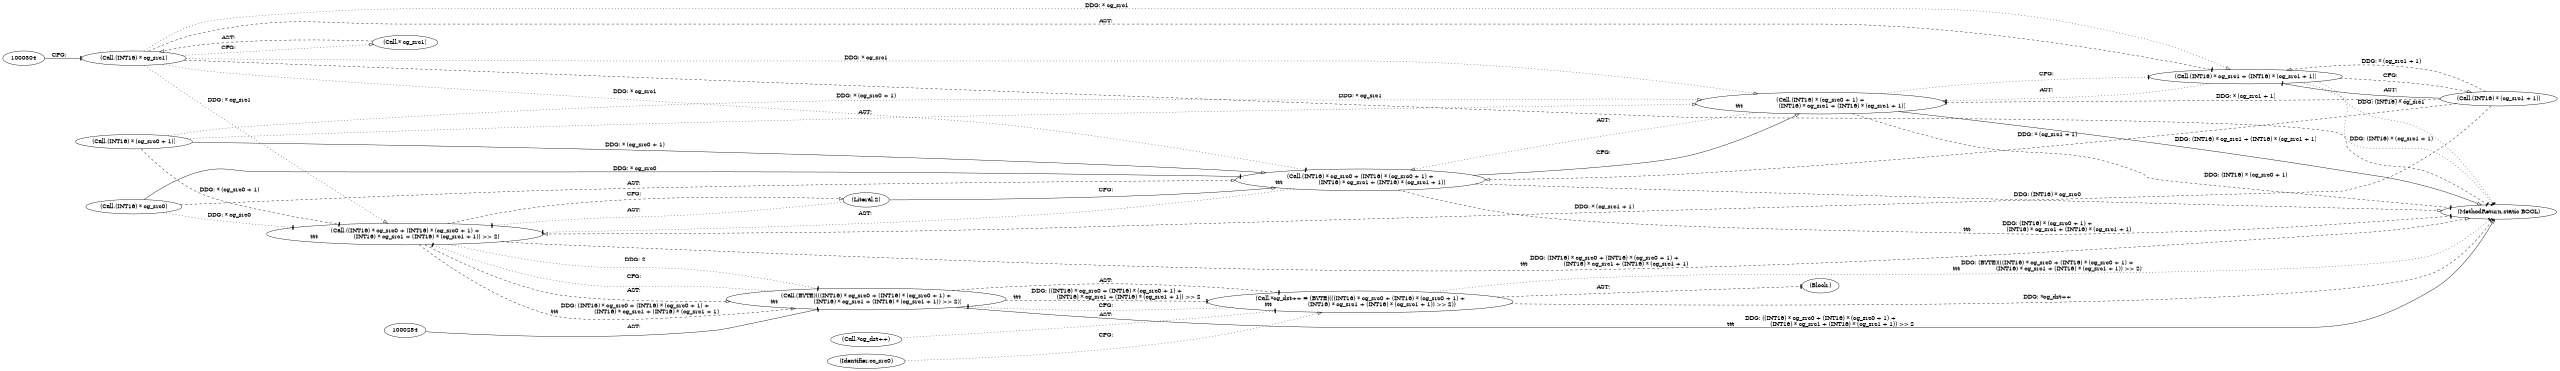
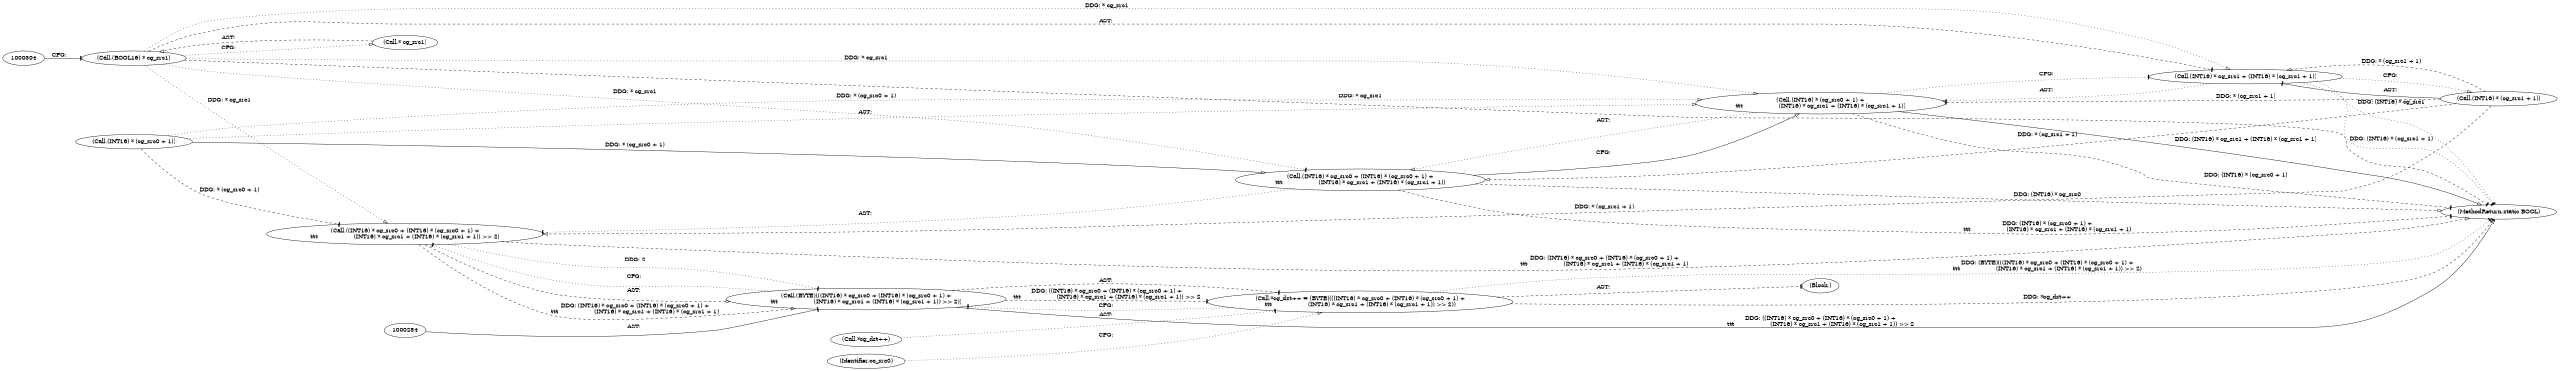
  digraph {
    rankdir=LR
    edge [arrowhead=tee style=dotted]
-   n1 [label="(Call,(INT16) * cg_src1)"]
+   n1 [label="(Call,(BOOL16) * cg_src1)"]
    n2 [label="(Call,((INT16) * cg_src0 + (INT16) * (cg_src0 + 1) +\n\t\t\t                    (INT16) * cg_src1 + (INT16) * (cg_src1 + 1)) >> 2)"]
    n3 [label="(Call,(INT16) * cg_src0 + (INT16) * (cg_src0 + 1) +\n\t\t\t                    (INT16) * cg_src1 + (INT16) * (cg_src1 + 1))"]
    n4 [label="(Call,(INT16) * (cg_src0 + 1) +\n\t\t\t                    (INT16) * cg_src1 + (INT16) * (cg_src1 + 1))"]
    n5 [label="(Call,(INT16) * cg_src1 + (INT16) * (cg_src1 + 1))"]
    n6 [label="(Call,* cg_src1)"]
    n7 [label="(MethodReturn,static BOOL)"]
    n8 [label="(Call,(BYTE)(((INT16) * cg_src0 + (INT16) * (cg_src0 + 1) +\n\t\t\t                    (INT16) * cg_src1 + (INT16) * (cg_src1 + 1)) >> 2))"]
-   n9 [label="(Literal,2)"]
    n10 [label="(Call,(INT16) * (cg_src1 + 1))"]
    n11 [label="(Call,*cg_dst++ = (BYTE)(((INT16) * cg_src0 + (INT16) * (cg_src0 + 1) +\n\t\t\t                    (INT16) * cg_src1 + (INT16) * (cg_src1 + 1)) >> 2))"]
    n12 [label="(Block,)"]
    n13 [label="(Call,*cg_dst++)"]
    n14 [label="(Identifier,co_src0)"]
    n15 [label="(Call,(INT16) * (cg_src0 + 1))"]
-   n16 [label="(Call,(INT16) * cg_src0)"]
    1000304
    1000284
    n1 -> n2 [arrowhead=onormal label="DDG: * cg_src1"]
    n1 -> n3 [label="DDG: * cg_src1"]
    n1 -> n4 [arrowhead=onormal label="DDG: * cg_src1"]
    n1 -> n5 [label="AST: " style=dashed]
    n1 -> n5 [arrowhead=onormal label="DDG: * cg_src1"]
    n1 -> n6 [arrowhead=onormal label="CFG: "]
    n1 -> n7 [label="DDG: * cg_src1" style=dashed]
    n2 -> n7 [arrowhead=onormal label="DDG: (INT16) * cg_src0 + (INT16) * (cg_src0 + 1) +\n\t\t\t                    (INT16) * cg_src1 + (INT16) * (cg_src1 + 1)" style=dashed]
    n2 -> n8 [arrowhead=onormal label="AST: " style=dashed]
    n2 -> n8 [arrowhead=onormal label="DDG: (INT16) * cg_src0 + (INT16) * (cg_src0 + 1) +\n\t\t\t                    (INT16) * cg_src1 + (INT16) * (cg_src1 + 1)" style=dashed]
    n2 -> n8 [label="DDG: 2"]
-   n2 -> n9 [arrowhead=onormal label="CFG: " style=dashed]
    n3 -> n2 [label="AST: "]
    n3 -> n4 [arrowhead=onormal label="CFG: " style=solid]
    n3 -> n7 [label="DDG: (INT16) * (cg_src0 + 1) +\n\t\t\t                    (INT16) * cg_src1 + (INT16) * (cg_src1 + 1)" style=dashed]
    n3 -> n7 [arrowhead=onormal label="DDG: (INT16) * cg_src0" style=dashed]
    n4 -> n3 [arrowhead=onormal label="AST: "]
    n4 -> n5 [label="CFG: "]
    n4 -> n7 [arrowhead=onormal label="DDG: (INT16) * cg_src1 + (INT16) * (cg_src1 + 1)" style=solid]
    n4 -> n7 [label="DDG: (INT16) * (cg_src0 + 1)" style=dashed]
    n5 -> n4 [arrowhead=onormal label="AST: "]
    n5 -> n7 [label="DDG: (INT16) * (cg_src1 + 1)"]
    n5 -> n7 [label="DDG: (INT16) * cg_src1"]
-   n5 -> n10 [arrowhead=onormal label="CFG: " style=dashed]
+   n5 -> n10 [arrowhead=onormal label="CFG: "]
    n6 -> n1 [arrowhead=onormal label="AST: " style=dashed]
    n8 -> n2 [label="CFG: "]
    n8 -> n7 [arrowhead=onormal label="DDG: ((INT16) * cg_src0 + (INT16) * (cg_src0 + 1) +\n\t\t\t                    (INT16) * cg_src1 + (INT16) * (cg_src1 + 1)) >> 2" style=solid]
    n8 -> n11 [label="AST: " style=dashed]
    n8 -> n11 [label="DDG: ((INT16) * cg_src0 + (INT16) * (cg_src0 + 1) +\n\t\t\t                    (INT16) * cg_src1 + (INT16) * (cg_src1 + 1)) >> 2" style=dashed]
-   n9 -> n2 [label="AST: "]
-   n9 -> n3 [arrowhead=onormal label="CFG: " style=solid]
    n10 -> n2 [arrowhead=onormal label="DDG: * (cg_src1 + 1)" style=dashed]
    n10 -> n3 [arrowhead=onormal label="DDG: * (cg_src1 + 1)" style=dashed]
    n10 -> n4 [label="DDG: * (cg_src1 + 1)" style=dashed]
    n10 -> n5 [label="AST: " style=solid]
    n10 -> n5 [arrowhead=onormal label="DDG: * (cg_src1 + 1)" style=dashed]
    n11 -> n7 [label="DDG: *cg_dst++" style=dashed]
    n11 -> n7 [label="DDG: (BYTE)(((INT16) * cg_src0 + (INT16) * (cg_src0 + 1) +\n\t\t\t                    (INT16) * cg_src1 + (INT16) * (cg_src1 + 1)) >> 2)"]
    n11 -> n8 [label="CFG: "]
    n11 -> n12 [label="AST: " style=dashed]
    n13 -> n11 [label="AST: "]
    n14 -> n11 [arrowhead=onormal label="CFG: "]
    n15 -> n2 [label="DDG: * (cg_src0 + 1)" style=dashed]
    n15 -> n3 [arrowhead=onormal label="DDG: * (cg_src0 + 1)" style=solid]
    n15 -> n4 [arrowhead=onormal label="AST: "]
    n15 -> n4 [arrowhead=onormal label="DDG: * (cg_src0 + 1)"]
-   n16 -> n2 [label="DDG: * cg_src0"]
-   n16 -> n3 [arrowhead=onormal label="AST: " style=dashed]
-   n16 -> n3 [label="DDG: * cg_src0" style=solid]
    1000304 -> n1 [label="CFG: " style=solid]
    1000284 -> n8 [label="AST: " style=solid]
  }
